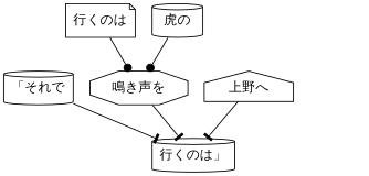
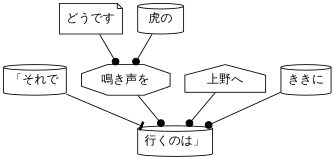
  digraph {
    node [shape=cylinder]
    edge [arrowhead=tee]
    n1 [label="「それで"]
    n2 [label="行くのは」"]
-   n3 [label="行くのは" shape=note]
+   n3 [label="どうです" shape=note]
    n4 [label="鳴き声を" shape=octagon]
    n5 [label="上野へ" shape=house]
    n6 [label="虎の"]
+   n7 [label="ききに"]
    n1 -> n2
    n3 -> n4 [arrowhead=dot]
-   n4 -> n2
-   n5 -> n2
+   n4 -> n2 [arrowhead=dot]
+   n5 -> n2 [arrowhead=dot]
    n6 -> n4 [arrowhead=dot]
+   n7 -> n2 [arrowhead=dot]
  }
